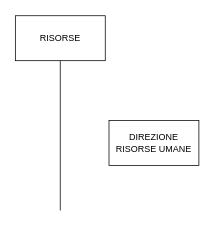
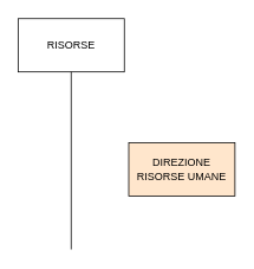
  <mxCell id="0" />
  <mxCell id="1" parent="0" />
  <mxCell id="2" value="RISORSE" style="rounded=0;whiteSpace=wrap;html=1;" vertex="1" parent="1"><mxGeometry x="20" y="20" width="120" height="60" as="geometry" /></mxCell>
- <mxCell id="3" value="DIREZIONE RISORSE UMANE" style="rounded=0;whiteSpace=wrap;html=1;rotation=0;" vertex="1" parent="1"><mxGeometry x="145" y="160" width="120" height="60" as="geometry" /></mxCell>
+ <mxCell id="3" value="DIREZIONE RISORSE UMANE" style="rounded=0;whiteSpace=wrap;html=1;rotation=0;fillColor=#ffe6cc;" vertex="1" parent="1"><mxGeometry x="145" y="160" width="120" height="60" as="geometry" /></mxCell>
  <mxCell id="4" value="" style="endArrow=none;html=1;rounded=0;entryX=0.5;entryY=1;entryDx=0;entryDy=0;" edge="1" parent="1" target="2"><mxGeometry width="50" height="50" relative="1" as="geometry"><mxPoint x="80" y="280" as="sourcePoint" /><mxPoint x="80" y="130" as="targetPoint" /></mxGeometry></mxCell>
